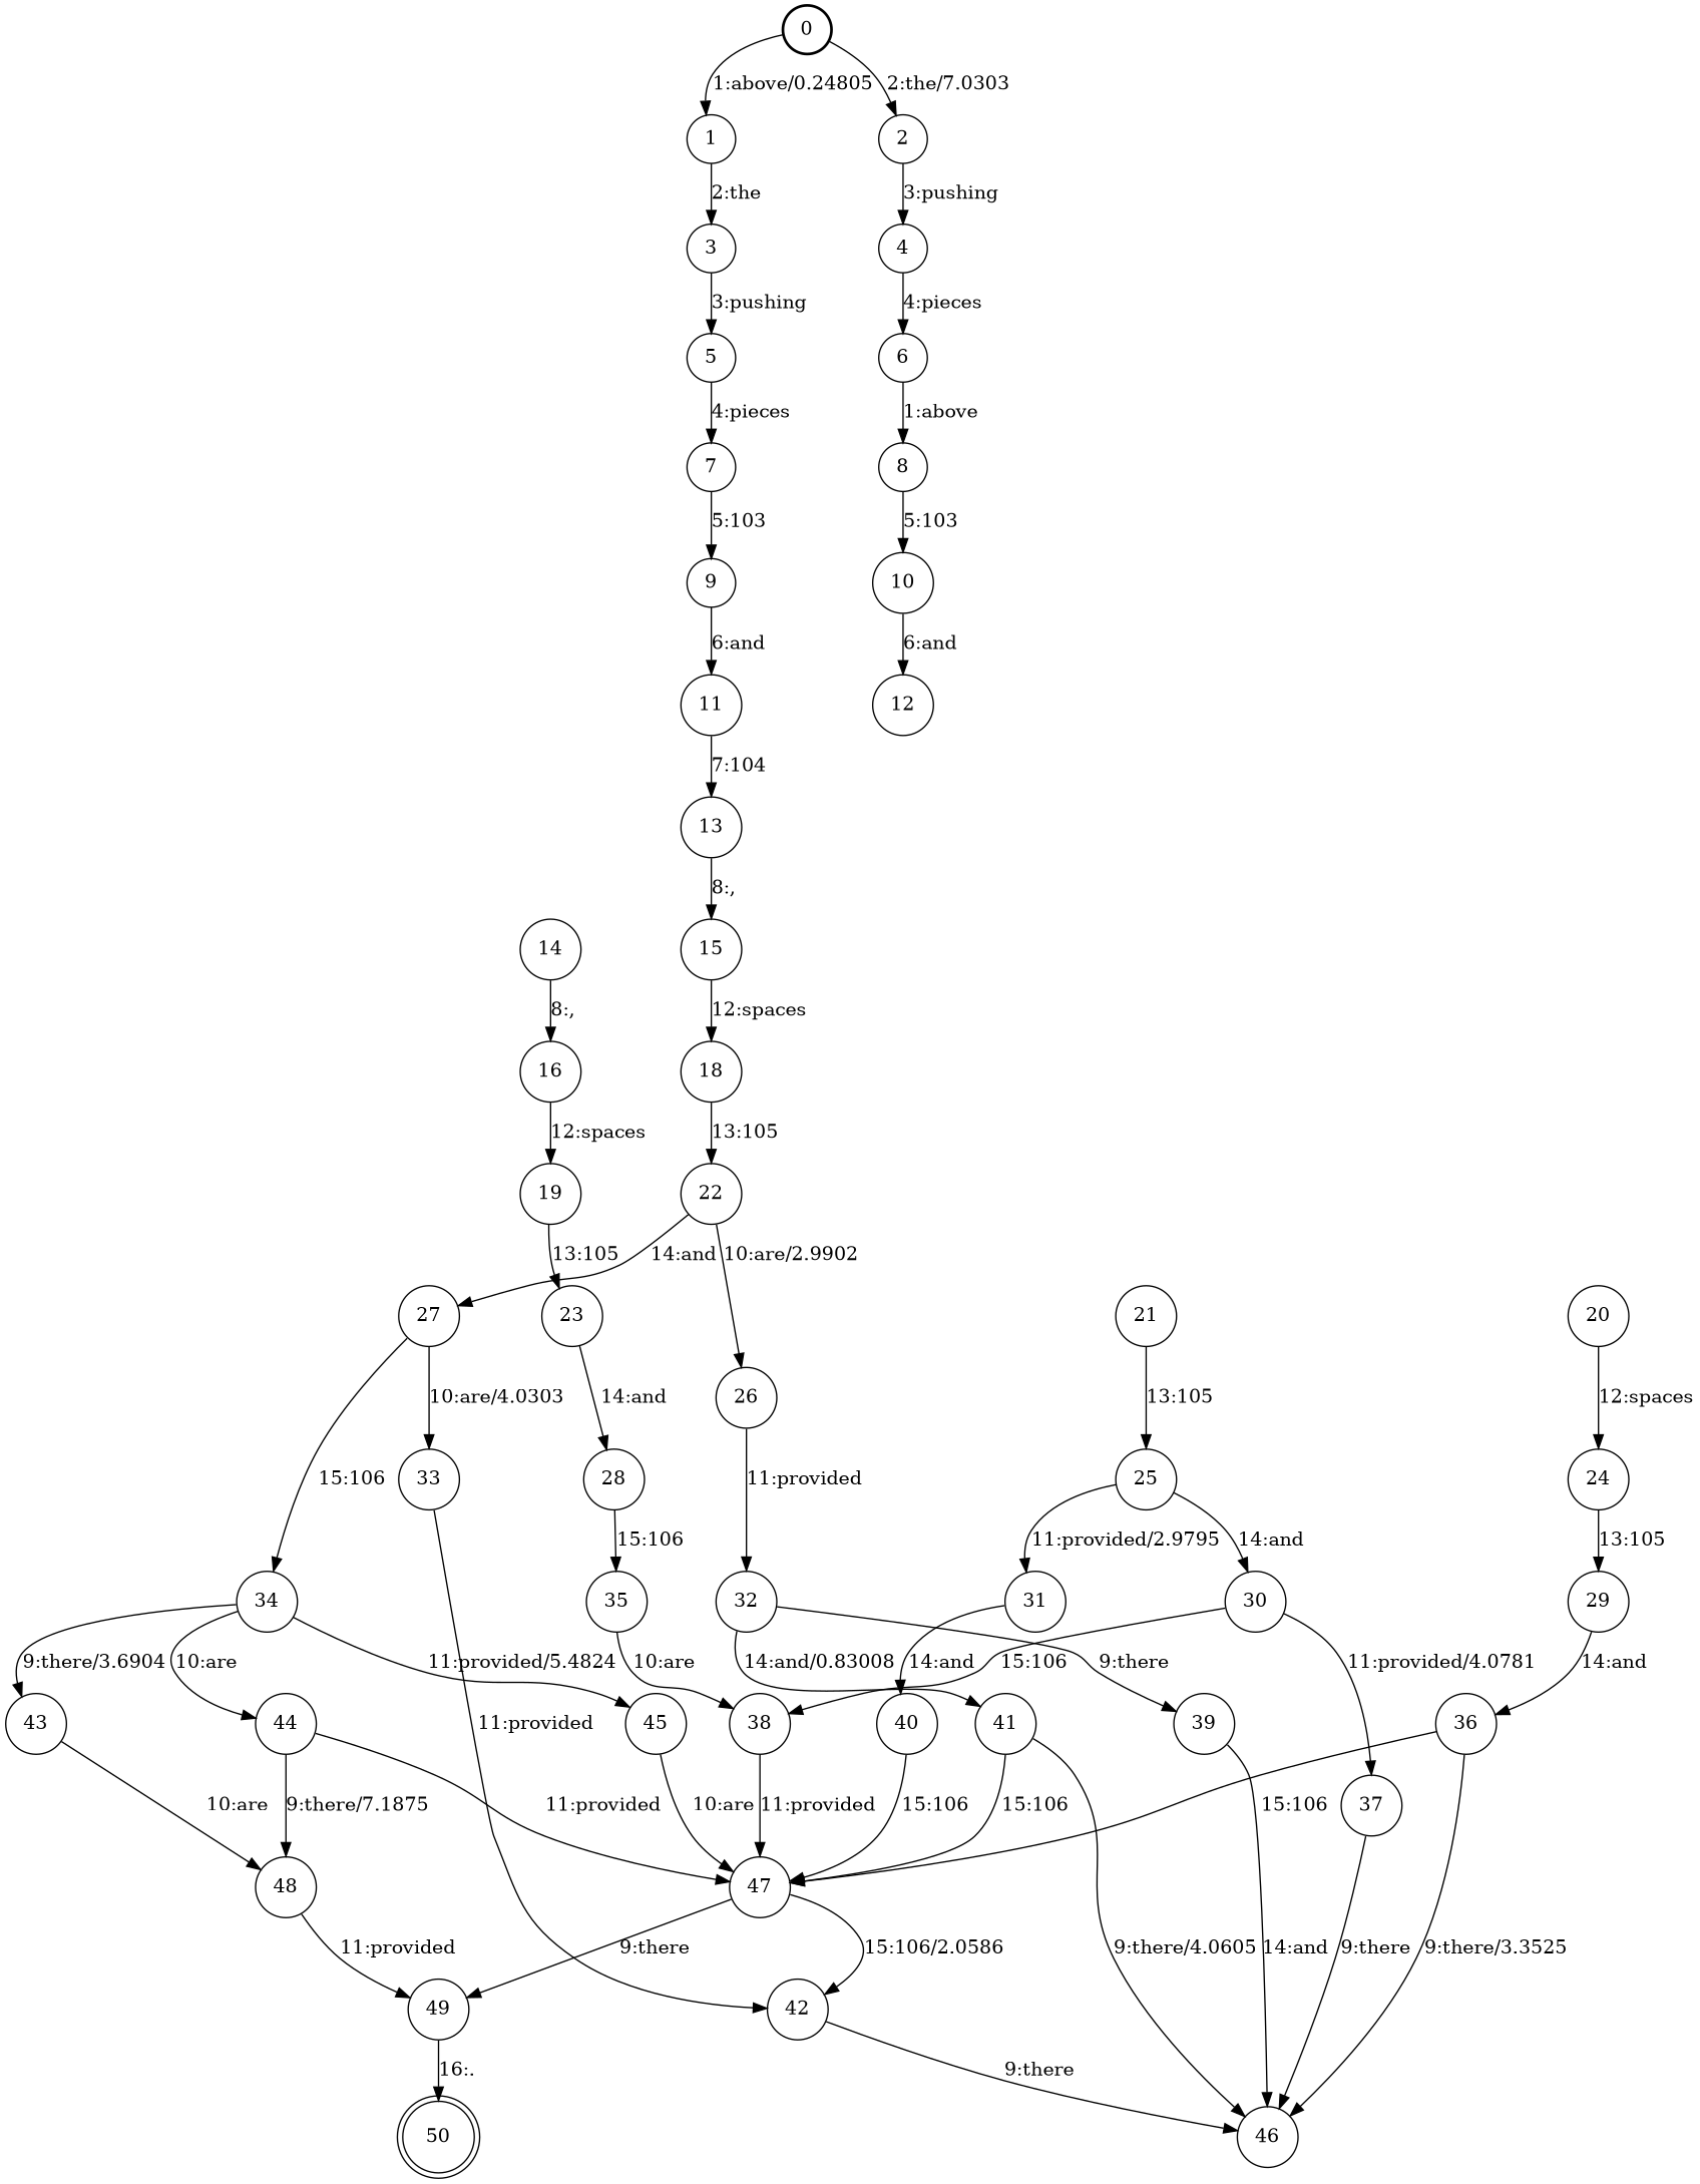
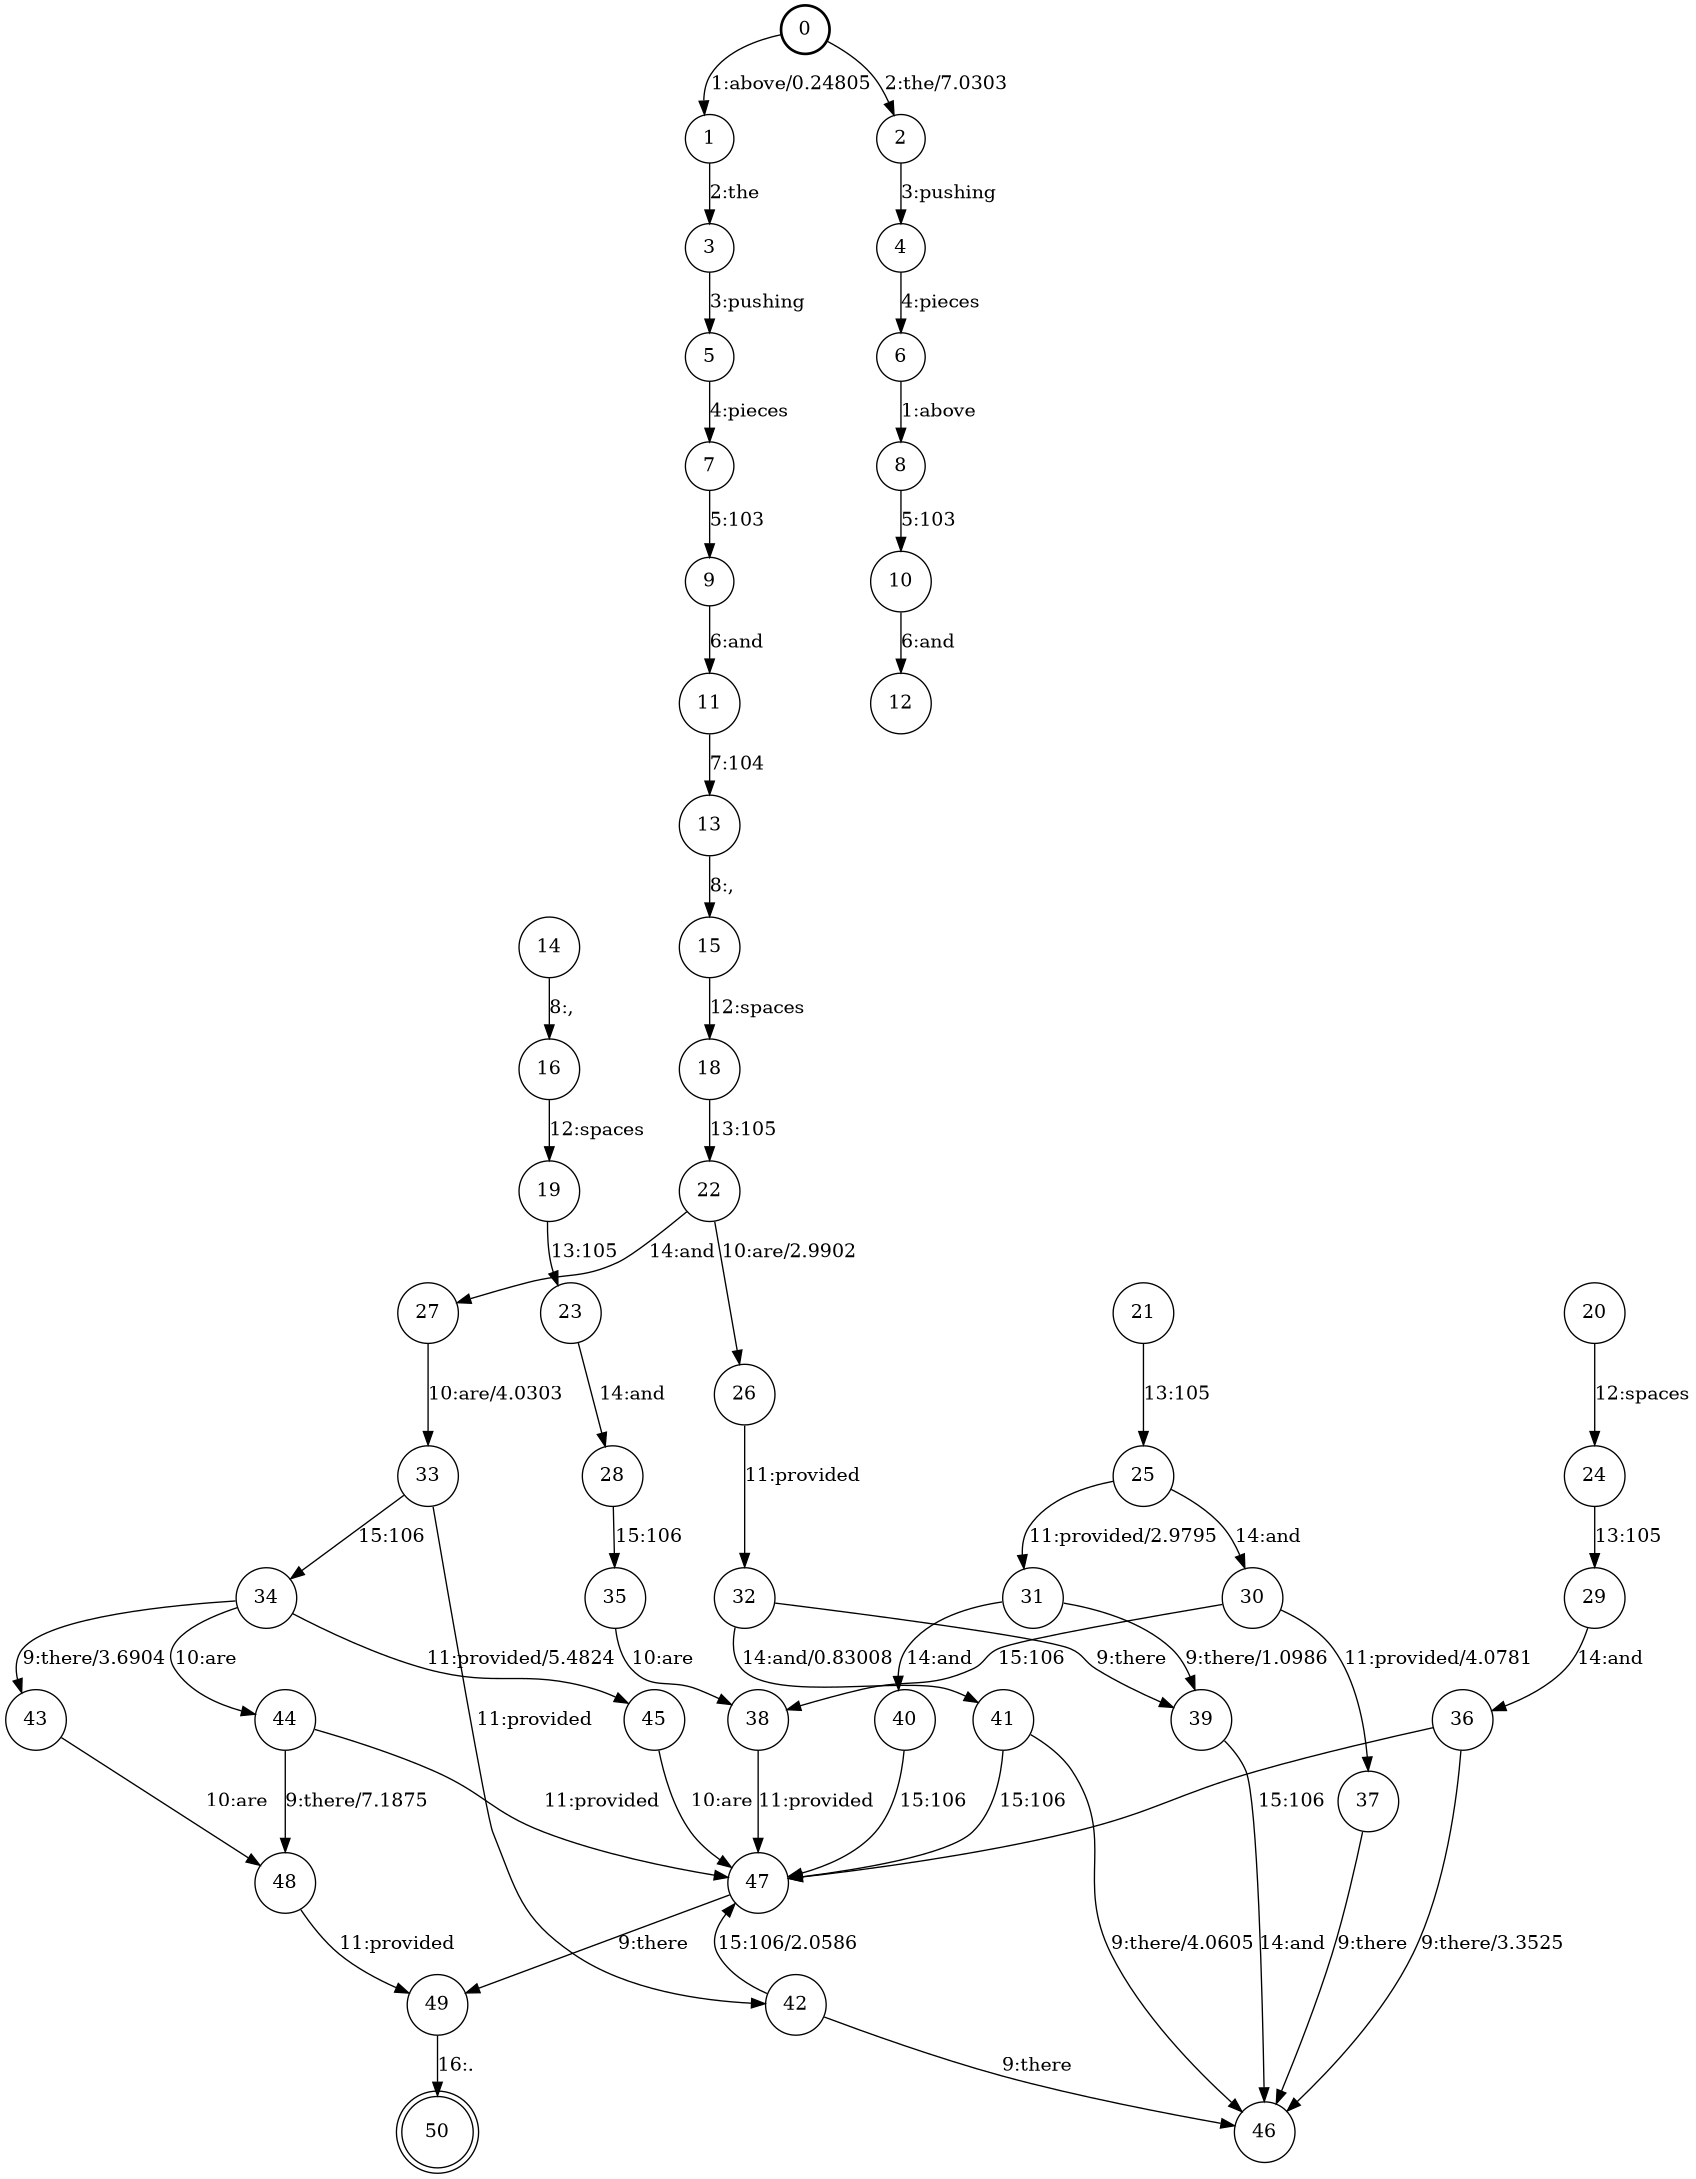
  digraph {
    nodesep=0.25
    rankdir=TB
    ranksep=0.4
    node [fontsize=14 shape=circle style=solid]
    edge [fontsize=14]
    n1 [label=0 style=bold]
    n2 [label=1]
    n3 [label=2]
    n4 [label=3]
    n5 [label=4]
    n6 [label=5]
    n7 [label=6]
    n8 [label=7]
    n9 [label=8]
    n10 [label=9]
    n11 [label=10]
    n12 [label=11]
    n13 [label=12]
    n14 [label=13]
    n15 [label=15]
    n16 [label=14]
    n17 [label=16]
    n18 [label=18]
    n19 [label=19]
    n20 [label=22]
    n21 [label=23]
    n22 [label=20]
    n23 [label=24]
    n24 [label=21]
    n25 [label=25]
    n26 [label=27]
    n27 [label=26]
    n28 [label=28]
    n29 [label=29]
    n30 [label=30]
    n31 [label=31]
    n32 [label=33]
    n33 [label=34]
    n34 [label=32]
    n35 [label=35]
    n36 [label=36]
    n37 [label=37]
    n38 [label=38]
    n39 [label=40]
    n40 [label=39]
    n41 [label=42]
    n42 [label=43]
    n43 [label=44]
    n44 [label=45]
    n45 [label=41]
    n46 [label=46]
    n47 [label=47]
    n48 [label=48]
    n49 [label=49]
    n50 [label=50 shape=doublecircle]
    n1 -> n2 [label="1:above/0.24805"]
    n1 -> n3 [label="2:the/7.0303"]
    n2 -> n4 [label="2:the"]
    n3 -> n5 [label="3:pushing"]
    n4 -> n6 [label="3:pushing"]
    n5 -> n7 [label="4:pieces"]
    n6 -> n8 [label="4:pieces"]
    n7 -> n9 [label="1:above"]
    n8 -> n10 [label="5:103"]
    n9 -> n11 [label="5:103"]
    n10 -> n12 [label="6:and"]
    n11 -> n13 [label="6:and"]
    n12 -> n14 [label="7:104"]
    n14 -> n15 [label="8:,"]
    n15 -> n18 [label="12:spaces"]
    n16 -> n17 [label="8:,"]
    n17 -> n19 [label="12:spaces"]
    n18 -> n20 [label="13:105"]
    n19 -> n21 [label="13:105"]
    n20 -> n26 [label="14:and"]
    n20 -> n27 [label="10:are/2.9902"]
    n21 -> n28 [label="14:and"]
    n22 -> n23 [label="12:spaces"]
    n23 -> n29 [label="13:105"]
    n24 -> n25 [label="13:105"]
    n25 -> n30 [label="14:and"]
    n25 -> n31 [label="11:provided/2.9795"]
    n26 -> n32 [label="10:are/4.0303"]
-   n26 -> n33 [label="15:106"]
+   n32 -> n33 [label="15:106"]
    n27 -> n34 [label="11:provided"]
    n28 -> n35 [label="15:106"]
    n29 -> n36 [label="14:and"]
    n30 -> n37 [label="11:provided/4.0781"]
    n30 -> n38 [label="15:106"]
    n31 -> n39 [label="14:and"]
+   n31 -> n40 [label="9:there/1.0986"]
    n32 -> n41 [label="11:provided"]
    n33 -> n42 [label="9:there/3.6904"]
    n33 -> n43 [label="10:are"]
    n33 -> n44 [label="11:provided/5.4824"]
    n34 -> n40 [label="9:there"]
    n34 -> n45 [label="14:and/0.83008"]
    n35 -> n38 [label="10:are"]
    n36 -> n46 [label="9:there/3.3525"]
    n36 -> n47 [label="15:106"]
    n37 -> n46 [label="9:there"]
    n38 -> n47 [label="11:provided"]
    n39 -> n47 [label="15:106"]
    n40 -> n46 [label="14:and"]
    n41 -> n46 [label="9:there"]
-   n47 -> n41 [label="15:106/2.0586"]
+   n41 -> n47 [label="15:106/2.0586"]
    n42 -> n48 [label="10:are"]
    n43 -> n47 [label="11:provided"]
    n43 -> n48 [label="9:there/7.1875"]
    n44 -> n47 [label="10:are"]
    n45 -> n46 [label="9:there/4.0605"]
    n45 -> n47 [label="15:106"]
    n47 -> n49 [label="9:there"]
    n48 -> n49 [label="11:provided"]
    n49 -> n50 [label="16:."]
  }
